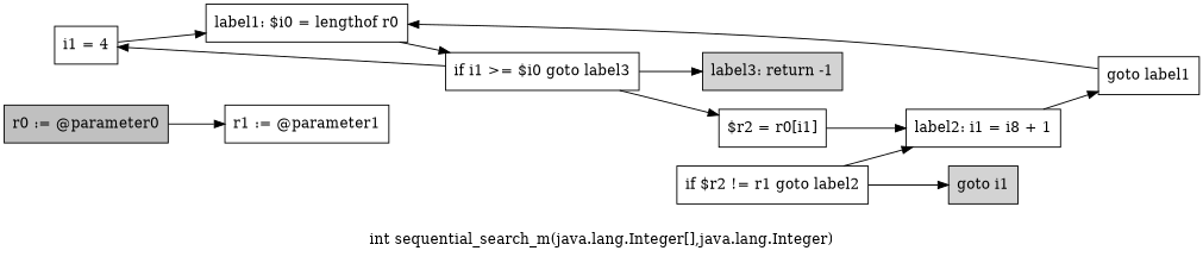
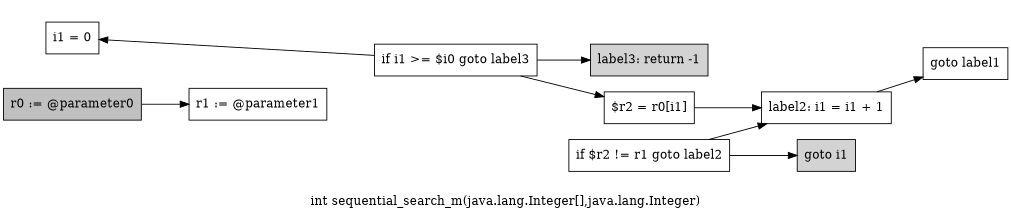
  digraph {
    label="int sequential_search_m(java.lang.Integer[],java.lang.Integer)"
    rankdir=LR
    node [shape=box]
    n1 [fillcolor=gray label="r0 := @parameter0" style=filled]
    n2 [label="r1 := @parameter1"]
-   n3 [label="i1 = 4"]
-   n4 [label="label1: $i0 = lengthof r0"]
+   n3 [label="i1 = 0"]
    n5 [label="if i1 >= $i0 goto label3"]
    n6 [label="$r2 = r0[i1]"]
    n7 [fillcolor=lightgray label="label3: return -1" style=filled]
-   n8 [label="label2: i1 = i8 + 1"]
+   n8 [label="label2: i1 = i1 + 1"]
    n9 [label="if $r2 != r1 goto label2"]
    n10 [fillcolor=lightgray label="goto i1" style=filled]
    n11 [label="goto label1"]
    n1 -> n2
-   n3 -> n4
-   n4 -> n5
    n5 -> n3
    n5 -> n6
    n5 -> n7
    n6 -> n8
    n8 -> n11
    n9 -> n8
    n9 -> n10
-   n11 -> n4
  }
